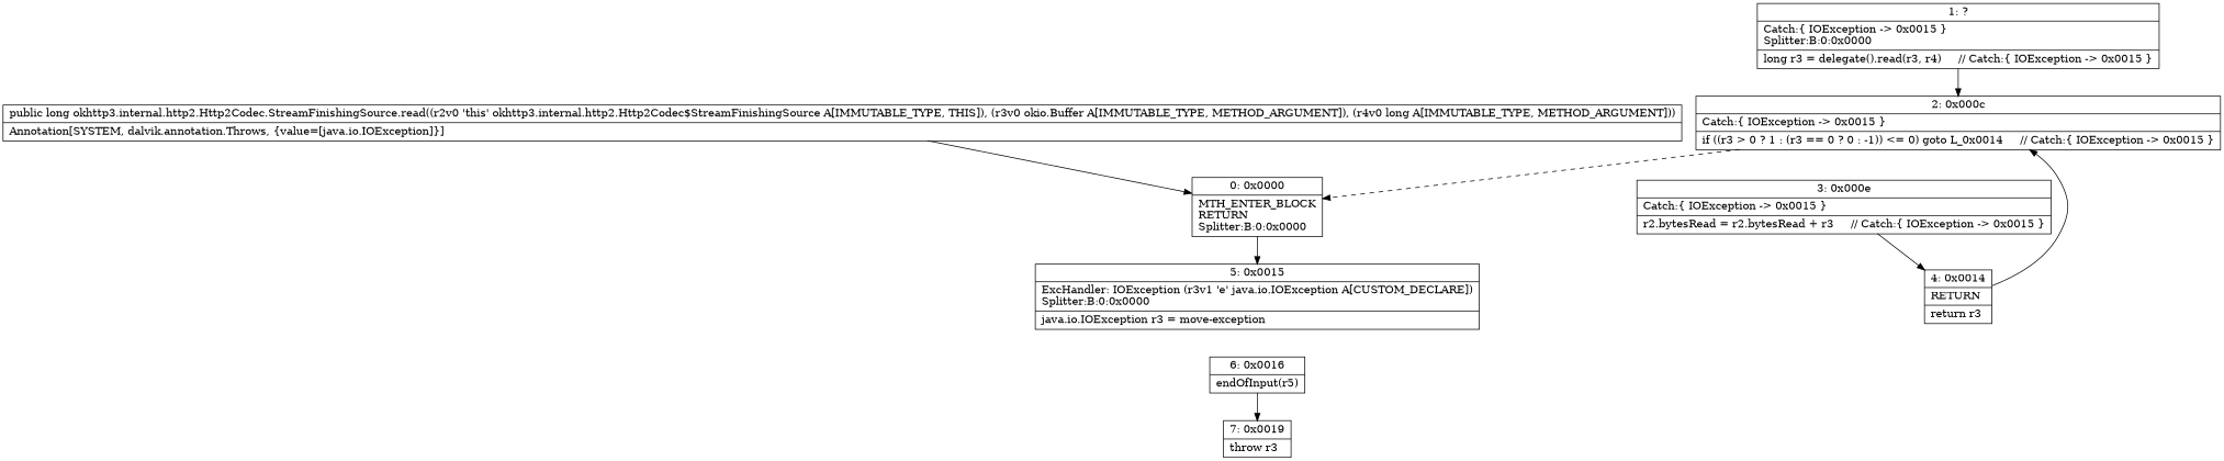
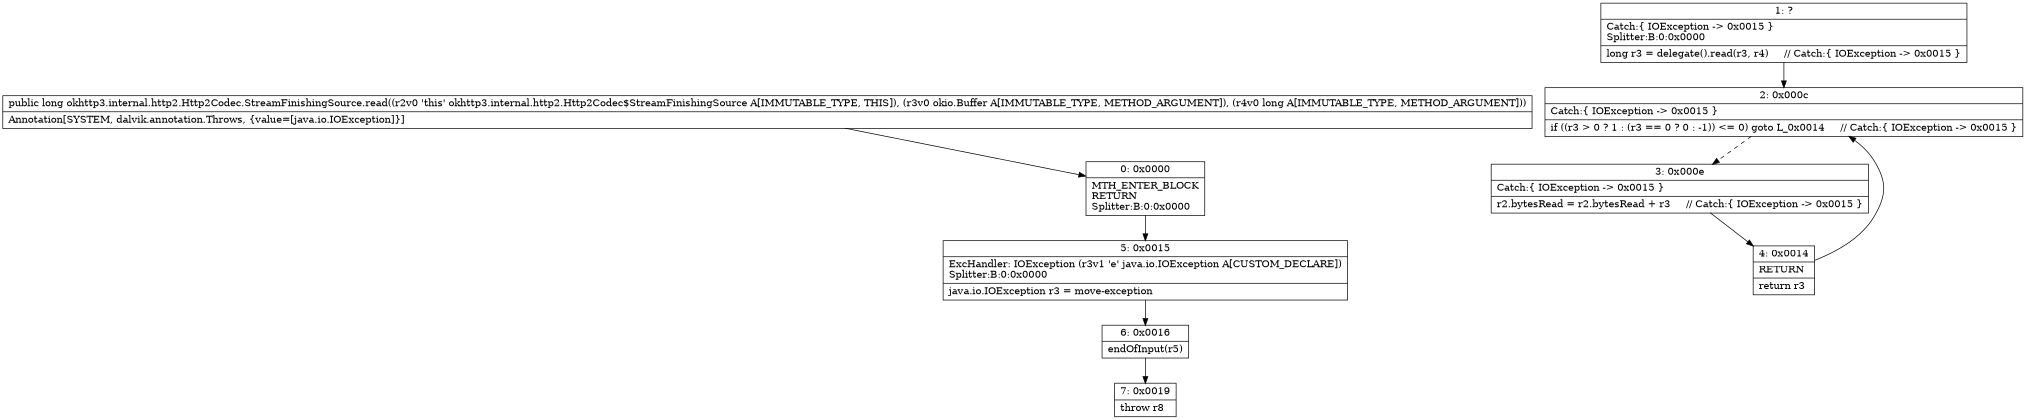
  digraph {
    node [shape=record]
    n1 [label="{0\:\ 0x0000|MTH_ENTER_BLOCK\lRETURN\lSplitter:B:0:0x0000\l}"]
    n2 [label="{5\:\ 0x0015|ExcHandler: IOException (r3v1 'e' java.io.IOException A[CUSTOM_DECLARE])\lSplitter:B:0:0x0000\l|java.io.IOException r3 = move\-exception\l}"]
    n3 [label="{1\:\ ?|Catch:\{ IOException \-\> 0x0015 \}\lSplitter:B:0:0x0000\l|long r3 = delegate().read(r3, r4)     \/\/ Catch:\{ IOException \-\> 0x0015 \}\l}"]
    n4 [label="{2\:\ 0x000c|Catch:\{ IOException \-\> 0x0015 \}\l|if ((r3 \> 0 ? 1 : (r3 == 0 ? 0 : \-1)) \<= 0) goto L_0x0014     \/\/ Catch:\{ IOException \-\> 0x0015 \}\l}"]
    n5 [label="{6\:\ 0x0016|endOfInput(r5)\l}"]
    n6 [label="{3\:\ 0x000e|Catch:\{ IOException \-\> 0x0015 \}\l|r2.bytesRead = r2.bytesRead + r3     \/\/ Catch:\{ IOException \-\> 0x0015 \}\l}"]
    n7 [label="{4\:\ 0x0014|RETURN\l|return r3\l}"]
-   n8 [label="{7\:\ 0x0019|throw r3\l}"]
+   n8 [label="{7\:\ 0x0019|throw r8\l}"]
    n9 [label="{public long okhttp3.internal.http2.Http2Codec.StreamFinishingSource.read((r2v0 'this' okhttp3.internal.http2.Http2Codec$StreamFinishingSource A[IMMUTABLE_TYPE, THIS]), (r3v0 okio.Buffer A[IMMUTABLE_TYPE, METHOD_ARGUMENT]), (r4v0 long A[IMMUTABLE_TYPE, METHOD_ARGUMENT]))  | Annotation[SYSTEM, dalvik.annotation.Throws, \{value=[java.io.IOException]\}]\l}"]
    n1 -> n2
+   n2 -> n5
    n3 -> n4
-   n4 -> n1 [style=dashed]
+   n4 -> n6 [style=dashed]
    n5 -> n8
    n6 -> n7
    n7 -> n4
    n9 -> n1
  }
